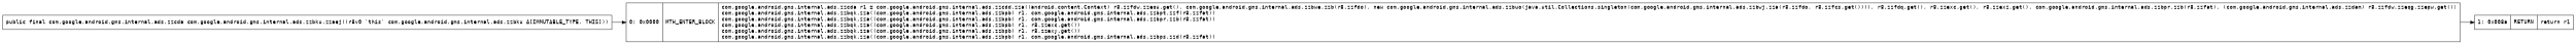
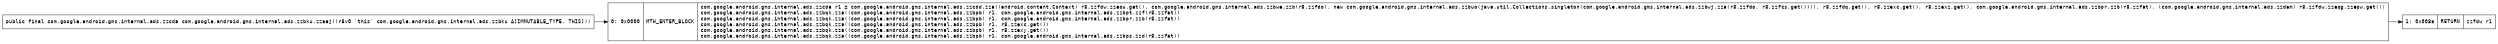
  digraph {
    rankdir=LR
    fontname="DejaVu Sans Mono"
    node [shape=record fontname="DejaVu Sans Mono"]
    edge [fontname="DejaVu Sans Mono"]
    n1 [label="{0\:\ 0x0000|MTH_ENTER_BLOCK\l|com.google.android.gms.internal.ads.zzcda r1 = com.google.android.gms.internal.ads.zzcdd.zza((android.content.Context) r8.zzfdw.zzeou.get(), com.google.android.gms.internal.ads.zzbwe.zzb(r8.zzfdo), new com.google.android.gms.internal.ads.zzbuo(java.util.Collections.singleton(com.google.android.gms.internal.ads.zzbwj.zza(r8.zzfdo, r8.zzfcs.get()))), r8.zzfdq.get(), r8.zzexc.get(), r8.zzexz.get(), com.google.android.gms.internal.ads.zzbpr.zzb(r8.zzfat), (com.google.android.gms.internal.ads.zzdam) r8.zzfdw.zzeqg.zzepw.get())\lcom.google.android.gms.internal.ads.zzbqk.zza((com.google.android.gms.internal.ads.zzbpb) r1, com.google.android.gms.internal.ads.zzbpt.zzf(r8.zzfat))\lcom.google.android.gms.internal.ads.zzbqk.zza((com.google.android.gms.internal.ads.zzbpb) r1, com.google.android.gms.internal.ads.zzbpr.zzb(r8.zzfat))\lcom.google.android.gms.internal.ads.zzbqk.zza((com.google.android.gms.internal.ads.zzbpb) r1, r8.zzexc.get())\lcom.google.android.gms.internal.ads.zzbqk.zza((com.google.android.gms.internal.ads.zzbpb) r1, r8.zzexy.get())\lcom.google.android.gms.internal.ads.zzbqk.zza((com.google.android.gms.internal.ads.zzbpb) r1, com.google.android.gms.internal.ads.zzbps.zzd(r8.zzfat))\l}"]
-   n2 [label="{1\:\ 0x008a|RETURN\l|return r1\l}"]
+   n2 [label="{1\:\ 0x008a|RETURN\l|zzfdw r1\l}"]
    n3 [label="{public final com.google.android.gms.internal.ads.zzcda com.google.android.gms.internal.ads.zzbku.zzaej((r8v0 'this' com.google.android.gms.internal.ads.zzbku A[IMMUTABLE_TYPE, THIS])) }"]
    n1 -> n2
    n3 -> n1
  }
